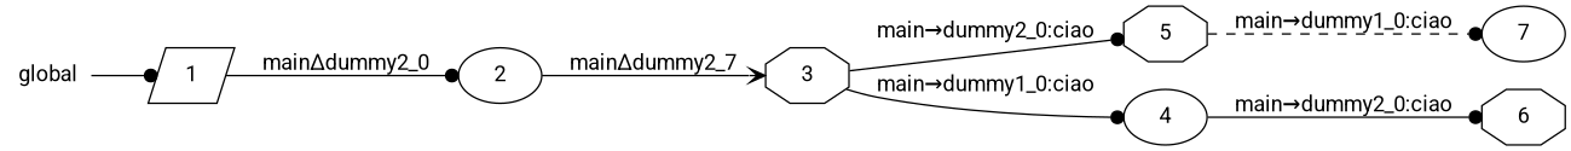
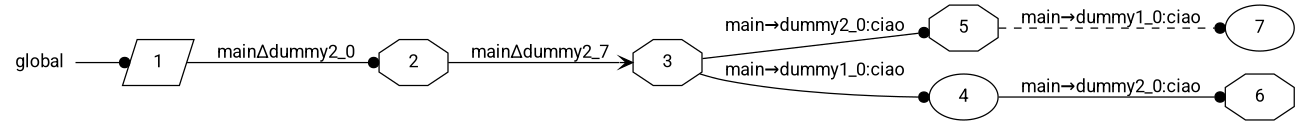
  digraph {
    fontname=Roboto
    rankdir=LR
    node [fontname=Roboto shape=octagon]
    edge [arrowhead=dot fontname=Roboto style=solid]
    n1 [label=global shape=plaintext]
    n2 [label=1 shape=parallelogram]
-   n3 [label=2 shape=ellipse]
+   n3 [label=2]
    n4 [label=5]
    n5 [label=7 shape=ellipse]
    n6 [label=6]
    n7 [label=3]
    n8 [label=4 shape=ellipse]
    n1 -> n2
    n2 -> n3 [label="mainΔdummy2_0"]
    n3 -> n7 [arrowhead=vee label="mainΔdummy2_7"]
    n4 -> n5 [label="main→dummy1_0:ciao" style=dashed]
    n7 -> n4 [label="main→dummy2_0:ciao"]
    n7 -> n8 [label="main→dummy1_0:ciao"]
    n8 -> n6 [label="main→dummy2_0:ciao"]
  }
